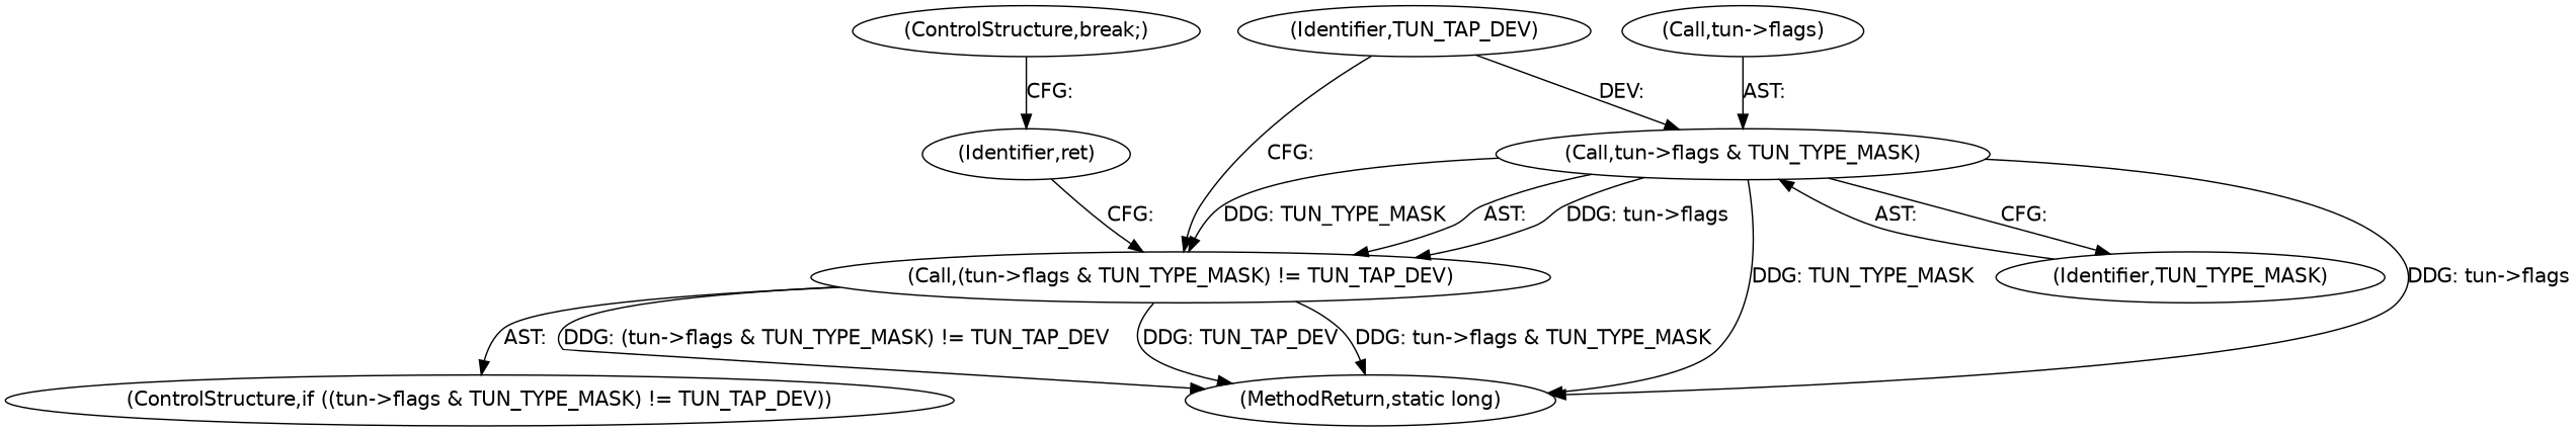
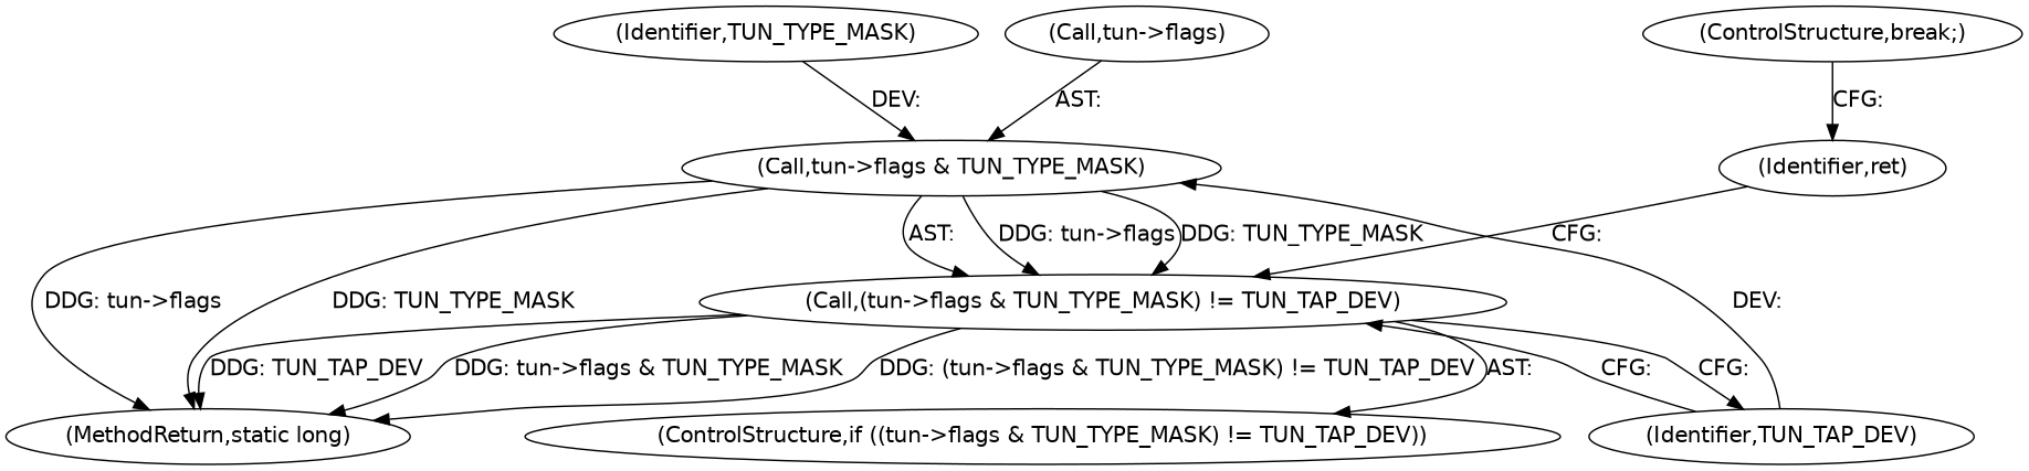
  digraph {
    fontname="DejaVu Sans"
    node [fontname="DejaVu Sans"]
    edge [fontname="DejaVu Sans"]
    n1 [label="(Call,tun->flags & TUN_TYPE_MASK)"]
    n2 [label="(Call,(tun->flags & TUN_TYPE_MASK) != TUN_TAP_DEV)"]
    n3 [label="(MethodReturn,static long)"]
    n4 [label="(Identifier,TUN_TYPE_MASK)"]
    n5 [label="(Identifier,TUN_TAP_DEV)"]
    n6 [label="(ControlStructure,if ((tun->flags & TUN_TYPE_MASK) != TUN_TAP_DEV))"]
    n7 [label="(ControlStructure,break;)"]
    n8 [label="(Identifier,ret)"]
    n9 [label="(Call,tun->flags)"]
    n1 -> n2 [label="AST: "]
    n1 -> n2 [label="DDG: tun->flags"]
    n1 -> n2 [label="DDG: TUN_TYPE_MASK"]
    n1 -> n3 [label="DDG: TUN_TYPE_MASK"]
    n1 -> n3 [label="DDG: tun->flags"]
-   n1 -> n4 [label="CFG: "]
    n2 -> n3 [label="DDG: (tun->flags & TUN_TYPE_MASK) != TUN_TAP_DEV"]
    n2 -> n3 [label="DDG: TUN_TAP_DEV"]
    n2 -> n3 [label="DDG: tun->flags & TUN_TYPE_MASK"]
+   n2 -> n5 [label="CFG: "]
    n2 -> n6 [label="AST: "]
-   n4 -> n1 [label="AST: "]
+   n4 -> n1 [label="DEV: "]
    n5 -> n1 [label="DEV: "]
    n5 -> n2 [label="CFG: "]
    n7 -> n8 [label="CFG: "]
    n8 -> n2 [label="CFG: "]
    n9 -> n1 [label="AST: "]
  }
